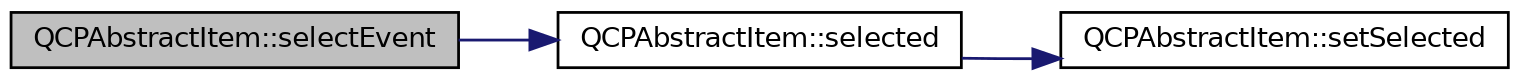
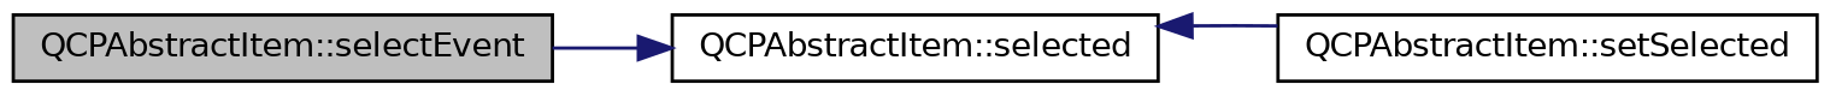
  digraph {
    rankdir=LR
    node [color=black fillcolor=white fontname=Helvetica fontsize=10 shape=record style=filled]
    edge [color=midnightblue fontname=Helvetica fontsize=10 labelfontname=Helvetica labelfontsize=10 style=solid]
    n1 [fillcolor=grey75 fontcolor=black height=0.2 label="QCPAbstractItem::selectEvent" width=0.4]
    n2 [height=0.2 label="QCPAbstractItem::selected" width=0.4]
    n3 [height=0.2 label="QCPAbstractItem::setSelected" width=0.4]
    n1 -> n2
-   n2 -> n3
+   n3 -> n2
  }
